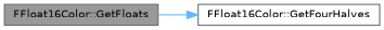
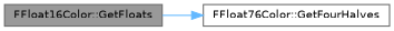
  digraph {
    rankdir=LR
    node [fontname=Helvetica fontsize=10 shape=box style=filled]
    n1 [color=gray40 fillcolor=grey60 fontcolor=black height=0.2 label="FFloat16Color::GetFloats" width=0.4]
-   n2 [color=grey40 fillcolor=white height=0.2 label="FFloat16Color::GetFourHalves" width=0.4]
+   n2 [color=grey40 fillcolor=white height=0.2 label="FFloat76Color::GetFourHalves" width=0.4]
    n1 -> n2 [color=steelblue1 fontname=Helvetica fontsize=10 labelfontname=Helvetica labelfontsize=10 style=solid]
  }
